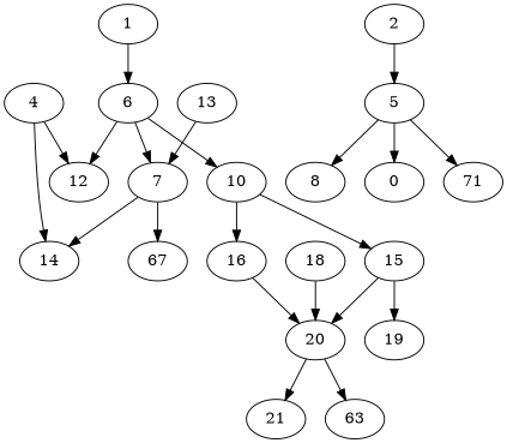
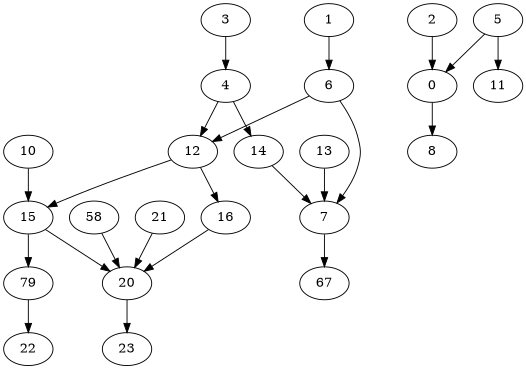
  digraph {
    node [alpha=0.01]
    1 [expect_size=1677993034626806]
    6 [alpha=0.17 expect_size=50163754127009624]
    12 [alpha=0.04 expect_size=441884295917072320]
    7 [alpha=0.17 expect_size=39860986649902055424]
    10 [alpha=0.15 expect_size=13631742529809644]
    15 [alpha=0.02 expect_size=1245198477021031694336]
    16 [alpha=0.19 expect_size=264172431555660960]
    14 [alpha=0.12 expect_size=246949269566492800]
    n9 [alpha=0.10 expect_size=56007079702622096 label=67]
    2 [alpha=0.02 expect_size=8808133115303165952]
    5 [alpha=0.11 expect_size=408584800660619264000]
    8 [alpha=0.08 expect_size=131067179214968240]
    n13 [alpha=0.14 expect_size=746006018480932864 label=0]
-   11 [alpha=0.06 expect_size=439584692178184960 label=71]
+   11 [alpha=0.06 expect_size=439584692178184960]
+   3 [expect_size=4758370868382639]
    4 [alpha=0.06 expect_size=1280542118080813]
    20 [alpha=0.05 expect_size=3280945766316768]
-   19 [alpha=0.00 expect_size=132841511467796660224]
-   18 [alpha=0.12 expect_size=4914372798733400]
+   19 [alpha=0.00 expect_size=132841511467796660224 label=79]
+   18 [alpha=0.12 expect_size=4914372798733400 label=58]
    13 [alpha=0.05 expect_size=46715606544459640]
    21 [alpha=0.08 expect_size=62540647628828472]
-   23 [alpha=0.20 expect_size=1015403714355538688 label=63]
+   23 [alpha=0.20 expect_size=1015403714355538688]
+   22 [alpha=0.18 expect_size=102221461146024896]
    1 -> 6
    6 -> 12
    6 -> 7
-   6 -> 10
-   10 -> 16
-   7 -> 14
+   12 -> 15
+   12 -> 16
+   14 -> 7
    7 -> n9
    10 -> 15
    15 -> 20
    15 -> 19
    16 -> 20
-   2 -> 5
-   5 -> 8
+   2 -> n13
+   n13 -> 8
    5 -> n13
    5 -> 11
+   3 -> 4
    4 -> 12
    4 -> 14
-   20 -> 21
+   21 -> 20
    20 -> 23
+   19 -> 22
    18 -> 20
    13 -> 7
  }
